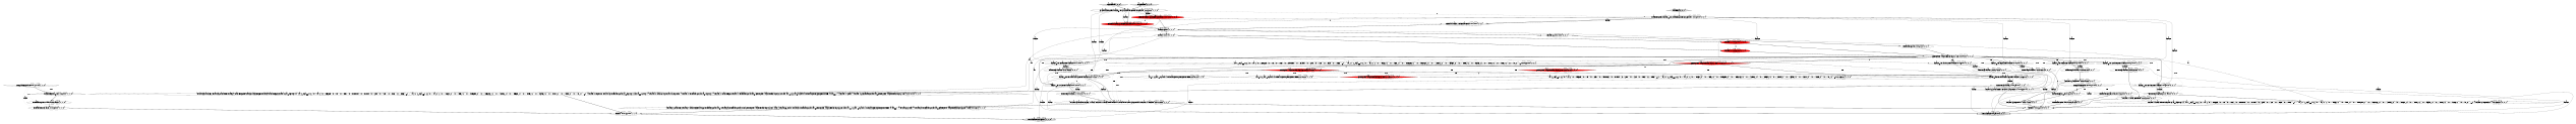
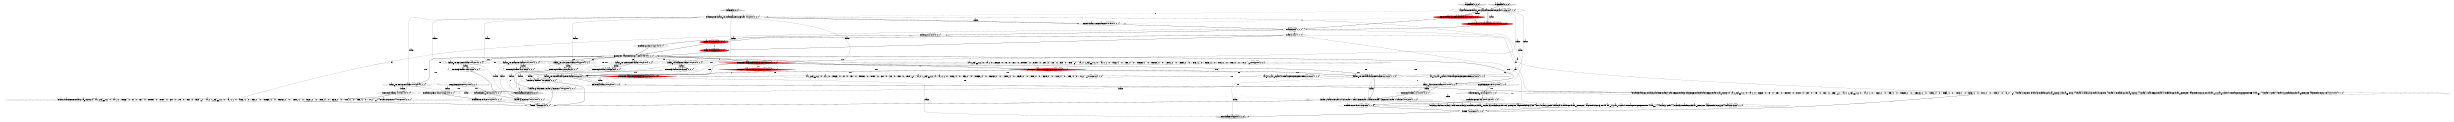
  digraph {
    node [fillcolor=white shape=ellipse style=filled]
    edge [style=bold]
    n1 [label="_localctx.exception = re@@@82@@@['0', '0', '1']"]
    n2 [label="{setState(185)expression(0)}@@@74@@@['0', '0', '1']"]
    n3 [label="_errHandler.reportError(this,re)@@@83@@@['0', '0', '1']"]
    n4 [label="_errHandler.recover(this,re)@@@84@@@['0', '0', '1']"]
    n5 [label="_errHandler.reportError(this,re)@@@129@@@['1', '1', '0']"]
    n6 [label="_errHandler.recover(this,re)@@@130@@@['1', '1', '0']"]
    n7 [label="{exitRule()}@@@132@@@['1', '1', '0']"]
    n8 [label="enterOuterAlt(_localctx,7)@@@73@@@['0', '0', '1']"]
    n9 [label="{exitRule()}@@@86@@@['0', '0', '1']"]
    n10 [label="_localctx = new DeclContext(_localctx)@@@27@@@['0', '0', '1']"]
    n11 [fillcolor=lightgray label="return _localctx@@@89@@@['0', '0', '1']"]
    n12 [label="enterOuterAlt(_localctx,2)@@@28@@@['0', '0', '1']"]
    n13 [label="{setState(176)declaration()}@@@29@@@['0', '0', '1']"]
    n14 [fillcolor=red label="getInterpreter().adaptivePredict(_input,33,_ctx)@@@43@@@['1', '0', '0']" shape=diamond]
    n15 [fillcolor=red label="getInterpreter().adaptivePredict(_input,34,_ctx)@@@43@@@['0', '1', '0']" shape=diamond]
    n16 [fillcolor=lightgray label="arrayinitializer['1', '0', '0']" shape=diamond]
    n17 [label="ArrayinitializerContext _localctx = new ArrayinitializerContext(_ctx,getState())@@@3@@@['1', '1', '0']"]
    n18 [fillcolor=red label="enterRule(_localctx,50,RULE_arrayinitializer)@@@4@@@['0', '1', '0']"]
    n19 [label="DstatementContext _localctx = new DstatementContext(_ctx,getState())@@@3@@@['0', '0', '1']"]
    n20 [fillcolor=red label="enterRule(_localctx,48,RULE_arrayinitializer)@@@4@@@['1', '0', '0']"]
    n21 [label="_localctx = new NewstandardarrayContext(_localctx)@@@11@@@['1', '1', '0']"]
    n22 [label="_localctx = new NewinitializedarrayContext(_localctx)@@@68@@@['1', '1', '0']"]
    n23 [label="_localctx = new ThrowContext(_localctx)@@@63@@@['0', '0', '1']"]
    n24 [label="enterOuterAlt(_localctx,6)@@@64@@@['0', '0', '1']"]
    n25 [label="{setState(183)match(THROW)setState(184)expression(0)}@@@65@@@['0', '0', '1']"]
    n26 [label="{setState(395)match(NEW)setState(396)match(TYPE)setState(397)match(LBRACE)setState(398)match(RBRACE)setState(399)match(LBRACK)setState(408)_la = _input.LA(1)if ((((_la) & ~0x3f) == 0 && ((1L << _la) & ((1L << LBRACE) | (1L << LP) | (1L << NEW) | (1L << BOOLNOT) | (1L << BWNOT) | (1L << ADD) | (1L << SUB) | (1L << INCR) | (1L << DECR))) != 0) || ((((_la - 72)) & ~0x3f) == 0 && ((1L << (_la - 72)) & ((1L << (OCTAL - 72)) | (1L << (HEX - 72)) | (1L << (INTEGER - 72)) | (1L << (DECIMAL - 72)) | (1L << (STRING - 72)) | (1L << (REGEX - 72)) | (1L << (TRUE - 72)) | (1L << (FALSE - 72)) | (1L << (NULL - 72)) | (1L << (TYPE - 72)) | (1L << (ID - 72)))) != 0)) {{setState(400)expression()setState(405)_errHandler.sync(this)_la = _input.LA(1)while (_la == COMMA) {{{setState(401)match(COMMA)setState(402)expression()}}setState(407)_errHandler.sync(this)_la = _input.LA(1)}}}setState(410)match(RBRACK)setState(414)_errHandler.sync(this)_alt = getInterpreter().adaptivePredict(_input,37,_ctx)while (_alt != 2 && _alt != org.antlr.v4.runtime.atn.ATN.INVALID_ALT_NUMBER) {if (_alt == 1) {{{setState(411)postfix()}}}setState(416)_errHandler.sync(this)_alt = getInterpreter().adaptivePredict(_input,37,_ctx)}}@@@70@@@['1', '1', '0']"]
    n27 [fillcolor=lightgray label="return _localctx@@@135@@@['1', '1', '0']"]
    n28 [label="(((_la) & ~0x3f) == 0 && ((1L << _la) & ((1L << LBRACE) | (1L << LP) | (1L << NEW) | (1L << BOOLNOT) | (1L << BWNOT) | (1L << ADD) | (1L << SUB) | (1L << INCR) | (1L << DECR))) != 0) || ((((_la - 72)) & ~0x3f) == 0 && ((1L << (_la - 72)) & ((1L << (OCTAL - 72)) | (1L << (HEX - 72)) | (1L << (INTEGER - 72)) | (1L << (DECIMAL - 72)) | (1L << (STRING - 72)) | (1L << (REGEX - 72)) | (1L << (TRUE - 72)) | (1L << (FALSE - 72)) | (1L << (NULL - 72)) | (1L << (TYPE - 72)) | (1L << (ID - 72)))) != 0)@@@83@@@['1', '1', '0']" shape=diamond]
    n29 [label="_localctx = new ExprContext(_localctx)@@@72@@@['0', '0', '1']"]
    n30 [label="_errHandler.sync(this)@@@8@@@['0', '0', '1']"]
    n31 [label="getInterpreter().adaptivePredict(_input,14,_ctx)@@@9@@@['1', '1', '1']" shape=diamond]
    n32 [label="enterOuterAlt(_localctx,1)@@@11@@@['0', '0', '1']"]
    n33 [label="_localctx = new DoContext(_localctx)@@@10@@@['0', '0', '1']"]
    n34 [label="_localctx = new ReturnContext(_localctx)@@@48@@@['0', '0', '1']"]
    n35 [fillcolor=red label="getInterpreter().adaptivePredict(_input,37,_ctx)@@@10@@@['1', '0', '0']" shape=diamond]
    n36 [label="_localctx = new BreakContext(_localctx)@@@41@@@['0', '0', '1']"]
    n37 [fillcolor=red label="getInterpreter().adaptivePredict(_input,38,_ctx)@@@10@@@['0', '1', '0']" shape=diamond]
    n38 [label="enterOuterAlt(_localctx,4)@@@42@@@['0', '0', '1']"]
    n39 [label="enterOuterAlt(_localctx,5)@@@49@@@['0', '0', '1']"]
    n40 [label="_localctx = new ContinueContext(_localctx)@@@34@@@['0', '0', '1']"]
    n41 [label="(((_la) & ~0x3f) == 0 && ((1L << _la) & ((1L << LBRACE) | (1L << LP) | (1L << NEW) | (1L << BOOLNOT) | (1L << BWNOT) | (1L << ADD) | (1L << SUB) | (1L << INCR) | (1L << DECR))) != 0) || ((((_la - 72)) & ~0x3f) == 0 && ((1L << (_la - 72)) & ((1L << (OCTAL - 72)) | (1L << (HEX - 72)) | (1L << (INTEGER - 72)) | (1L << (DECIMAL - 72)) | (1L << (STRING - 72)) | (1L << (REGEX - 72)) | (1L << (TRUE - 72)) | (1L << (FALSE - 72)) | (1L << (NULL - 72)) | (1L << (TYPE - 72)) | (1L << (ID - 72)))) != 0)@@@55@@@['0', '0', '1']" shape=diamond]
    n42 [label="enterOuterAlt(_localctx,3)@@@35@@@['0', '0', '1']"]
    n43 [label="{setState(169)match(DO)setState(170)block()setState(171)match(WHILE)setState(172)match(LP)setState(173)expression(0)setState(174)match(RP)}@@@12@@@['1', '1', '1']"]
    n44 [label="enterOuterAlt(_localctx,2)@@@69@@@['1', '1', '0']"]
    n45 [label="_alt != 2 && _alt != org.antlr.v4.runtime.atn.ATN.INVALID_ALT_NUMBER@@@110@@@['1', '1', '0']" shape=diamond]
    n46 [label="_alt != 2 && _alt != org.antlr.v4.runtime.atn.ATN.INVALID_ALT_NUMBER@@@40@@@['1', '1', '0']" shape=diamond]
    n47 [label="{setState(179)match(RETURN)setState(181)_la = _input.LA(1)if ((((_la) & ~0x3f) == 0 && ((1L << _la) & ((1L << LBRACE) | (1L << LP) | (1L << NEW) | (1L << BOOLNOT) | (1L << BWNOT) | (1L << ADD) | (1L << SUB) | (1L << INCR) | (1L << DECR))) != 0) || ((((_la - 72)) & ~0x3f) == 0 && ((1L << (_la - 72)) & ((1L << (OCTAL - 72)) | (1L << (HEX - 72)) | (1L << (INTEGER - 72)) | (1L << (DECIMAL - 72)) | (1L << (STRING - 72)) | (1L << (REGEX - 72)) | (1L << (TRUE - 72)) | (1L << (FALSE - 72)) | (1L << (NULL - 72)) | (1L << (TYPE - 72)) | (1L << (ID - 72)))) != 0)) {{setState(180)expression(0)}}}@@@50@@@['0', '0', '1']"]
-   n48 [label="{setState(177)match(CONTINUE)}@@@36@@@['0', '0', '1']"]
    n49 [label="int _la@@@5@@@['1', '1', '1']"]
    n50 [label="enterRule(_localctx,10,RULE_dstatement)@@@4@@@['0', '0', '1']"]
    n51 [label="{setState(376)match(NEW)setState(377)match(TYPE)setState(382)_errHandler.sync(this)_alt = 1setState(393)_errHandler.sync(this)switch (getInterpreter().adaptivePredict(_input,34,_ctx)) {case 1:{setState(386)postdot()setState(390)_errHandler.sync(this)_alt = getInterpreter().adaptivePredict(_input,33,_ctx)while (_alt != 2 && _alt != org.antlr.v4.runtime.atn.ATN.INVALID_ALT_NUMBER) {if (_alt == 1) {{{setState(387)postfix()}}}setState(392)_errHandler.sync(this)_alt = getInterpreter().adaptivePredict(_input,33,_ctx)}}break}@@@13@@@['1', '1', '0']"]
    n52 [fillcolor=lightgray label="arrayinitializer['0', '1', '0']" shape=diamond]
    n53 [label="setState(186)@@@7@@@['0', '0', '1']" shape=diamond]
    n54 [label="int _alt@@@7@@@['1', '1', '0']"]
    n55 [fillcolor=red label="setState(411)@@@8@@@['1', '0', '0']"]
    n56 [fillcolor=red label="setState(417)@@@8@@@['0', '1', '0']"]
    n57 [label="_localctx.exception = re@@@128@@@['1', '1', '0']" shape=diamond]
    n58 [label="RecognitionException re@@@81@@@['0', '0', '1']" shape=diamond]
    n59 [label="RecognitionException re@@@127@@@['1', '1', '0']" shape=diamond]
    n60 [fillcolor=lightgray label="dstatement['0', '0', '1']" shape=diamond]
    n1 -> n2
    n2 -> n9
    n3 -> n4
    n4 -> n9
    n5 -> n6
    n6 -> n7
    n7 -> n27
    n8 -> n2
-   n9 -> n11
    n10 -> n11 [label=_localctx style=solid]
    n10 -> n12
    n10 -> n12 [label=_localctx style=solid]
    n12 -> n13
    n13 -> n9
    n14 -> n15 [label=0 style=dashed]
    n16 -> n17
    n17 -> n18 [label=_localctx style=solid]
    n17 -> n18
    n17 -> n19 [label=0 style=dashed]
    n17 -> n20 [label=_localctx style=solid]
    n17 -> n20
    n17 -> n21 [label=_localctx style=solid]
    n17 -> n22 [label=_localctx style=solid]
    n18 -> n49
    n19 -> n10 [label=_localctx style=solid]
    n19 -> n23 [label=_localctx style=solid]
    n19 -> n29 [label=_localctx style=solid]
    n19 -> n33 [label=_localctx style=solid]
    n19 -> n34 [label=_localctx style=solid]
    n19 -> n36 [label=_localctx style=solid]
    n19 -> n40 [label=_localctx style=solid]
    n19 -> n50
    n19 -> n50 [label=_localctx style=solid]
    n20 -> n18 [label=0 style=dashed]
    n20 -> n49
    n20 -> n50 [label=0 style=dashed]
    n21 -> n27 [label=_localctx style=solid]
    n21 -> n33 [label=0 style=dashed]
    n21 -> n43 [label=_localctx style=solid]
    n21 -> n43
    n22 -> n27 [label=_localctx style=solid]
    n22 -> n34 [label=0 style=dashed]
    n22 -> n44
    n22 -> n44 [label=_localctx style=solid]
    n23 -> n11 [label=_localctx style=solid]
    n23 -> n24 [label=_localctx style=solid]
    n23 -> n24
    n24 -> n25
    n25 -> n9
    n26 -> n7
    n29 -> n8
    n29 -> n8 [label=_localctx style=solid]
    n29 -> n11 [label=_localctx style=solid]
    n30 -> n31
    n31 -> n8 [label=true style=dotted]
    n31 -> n10 [label=true style=dotted]
    n31 -> n10
    n31 -> n12 [label=true style=dotted]
    n31 -> n23 [label=true style=dotted]
    n31 -> n23
    n31 -> n24 [label=true style=dotted]
    n31 -> n29
    n31 -> n29 [label=true style=dotted]
    n31 -> n32 [label=true style=dotted]
    n31 -> n33
    n31 -> n33 [label=true style=dotted]
    n31 -> n34 [label=true style=dotted]
    n31 -> n34
    n31 -> n35
    n31 -> n36 [label=true style=dotted]
    n31 -> n36
    n31 -> n37
    n31 -> n38 [label=true style=dotted]
    n31 -> n39 [label=true style=dotted]
    n31 -> n40
    n31 -> n40 [label=true style=dotted]
    n31 -> n41 [label=true style=dotted]
    n31 -> n42 [label=true style=dotted]
    n32 -> n43
    n33 -> n11 [label=_localctx style=solid]
    n33 -> n32
    n33 -> n32 [label=_localctx style=solid]
    n34 -> n11 [label=_localctx style=solid]
    n34 -> n39 [label=_localctx style=solid]
    n34 -> n39
    n35 -> n14 [label=true style=dotted]
    n35 -> n21 [label=true style=dotted]
    n35 -> n21
    n35 -> n22
    n35 -> n22 [label=true style=dotted]
    n35 -> n28 [label=true style=dotted]
    n35 -> n31 [label=0 style=dashed]
    n35 -> n37 [label=0 style=dashed]
    n35 -> n43 [label=true style=dotted]
    n35 -> n44 [label=true style=dotted]
    n35 -> n45 [label=true style=dotted]
    n35 -> n46 [label=true style=dotted]
    n36 -> n11 [label=_localctx style=solid]
    n36 -> n38
    n36 -> n38 [label=_localctx style=solid]
    n37 -> n15 [label=true style=dotted]
    n37 -> n21 [label=true style=dotted]
    n37 -> n21
    n37 -> n22
    n37 -> n22 [label=true style=dotted]
    n37 -> n28 [label=true style=dotted]
    n37 -> n43 [label=true style=dotted]
    n37 -> n44 [label=true style=dotted]
    n37 -> n45 [label=true style=dotted]
    n37 -> n46 [label=true style=dotted]
    n39 -> n47
    n40 -> n11 [label=_localctx style=solid]
    n40 -> n42
    n40 -> n42 [label=_localctx style=solid]
-   n42 -> n48
    n43 -> n9
    n43 -> n51
    n44 -> n26
    n44 -> n39 [label=3 style=dashed]
    n47 -> n9
-   n48 -> n9
    n49 -> n26 [label=_la style=solid]
    n49 -> n47 [label=_la style=solid]
    n49 -> n53
    n49 -> n54
    n50 -> n49
    n51 -> n7
    n52 -> n17
    n53 -> n30
    n54 -> n26 [label=_alt style=solid]
    n54 -> n51 [label=_alt style=solid]
    n54 -> n55
    n54 -> n56
    n55 -> n31
    n55 -> n56 [label=0 style=dashed]
    n56 -> n31
    n57 -> n5
    n58 -> n1
    n58 -> n1 [label=true style=dotted]
    n58 -> n3 [label=true style=dotted]
    n58 -> n4 [label=localctx style=dotted]
    n59 -> n5 [label=true style=dotted]
    n59 -> n6 [label=localctx style=dotted]
    n59 -> n57
    n59 -> n57 [label=true style=dotted]
    n60 -> n19
  }
